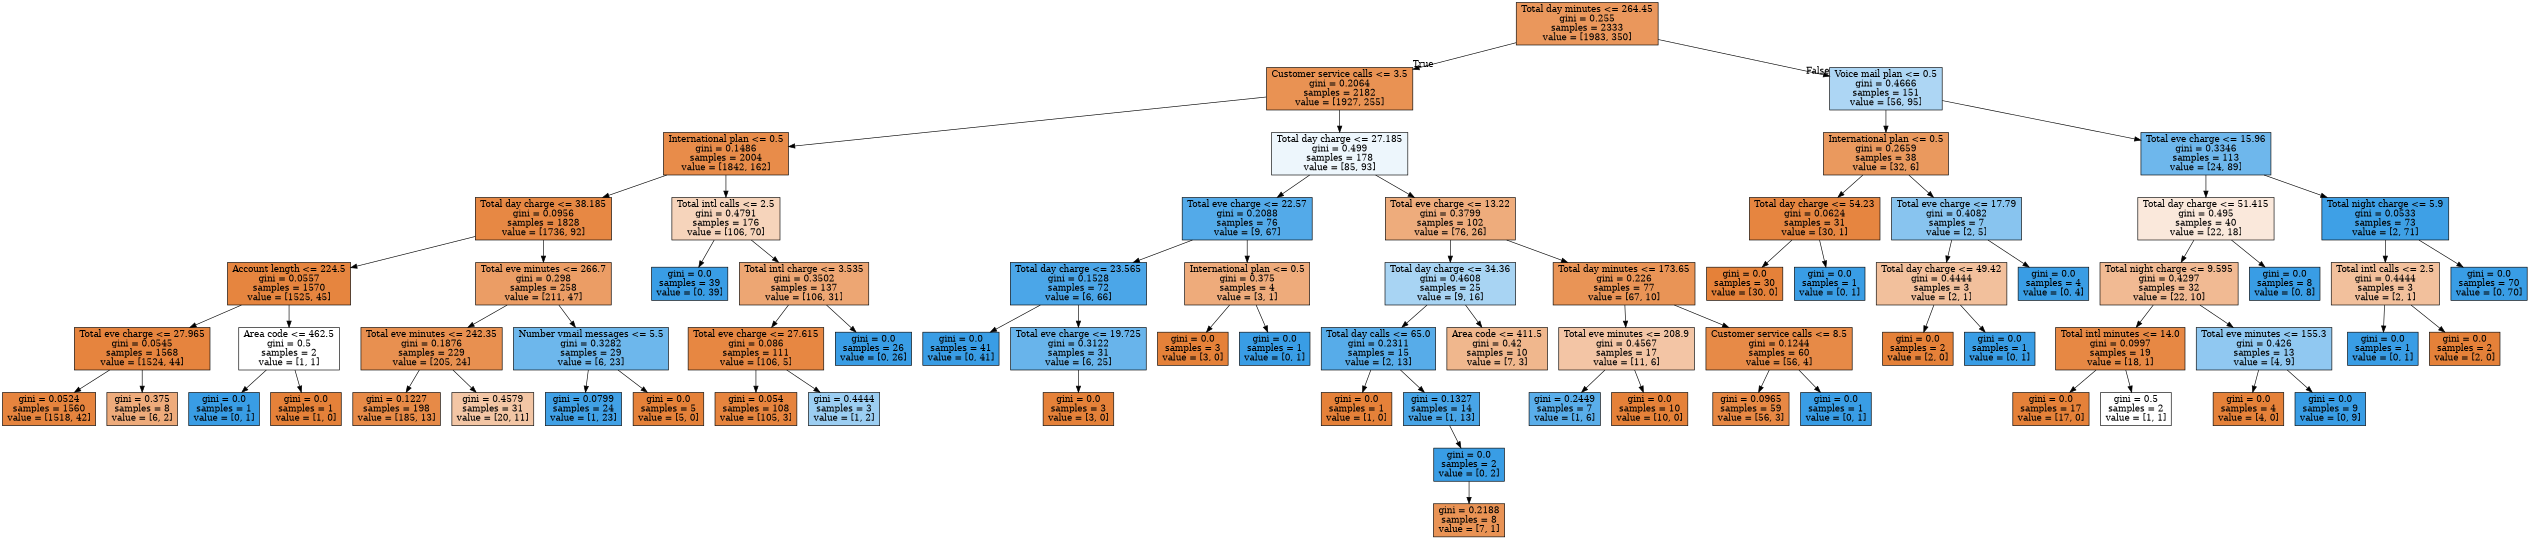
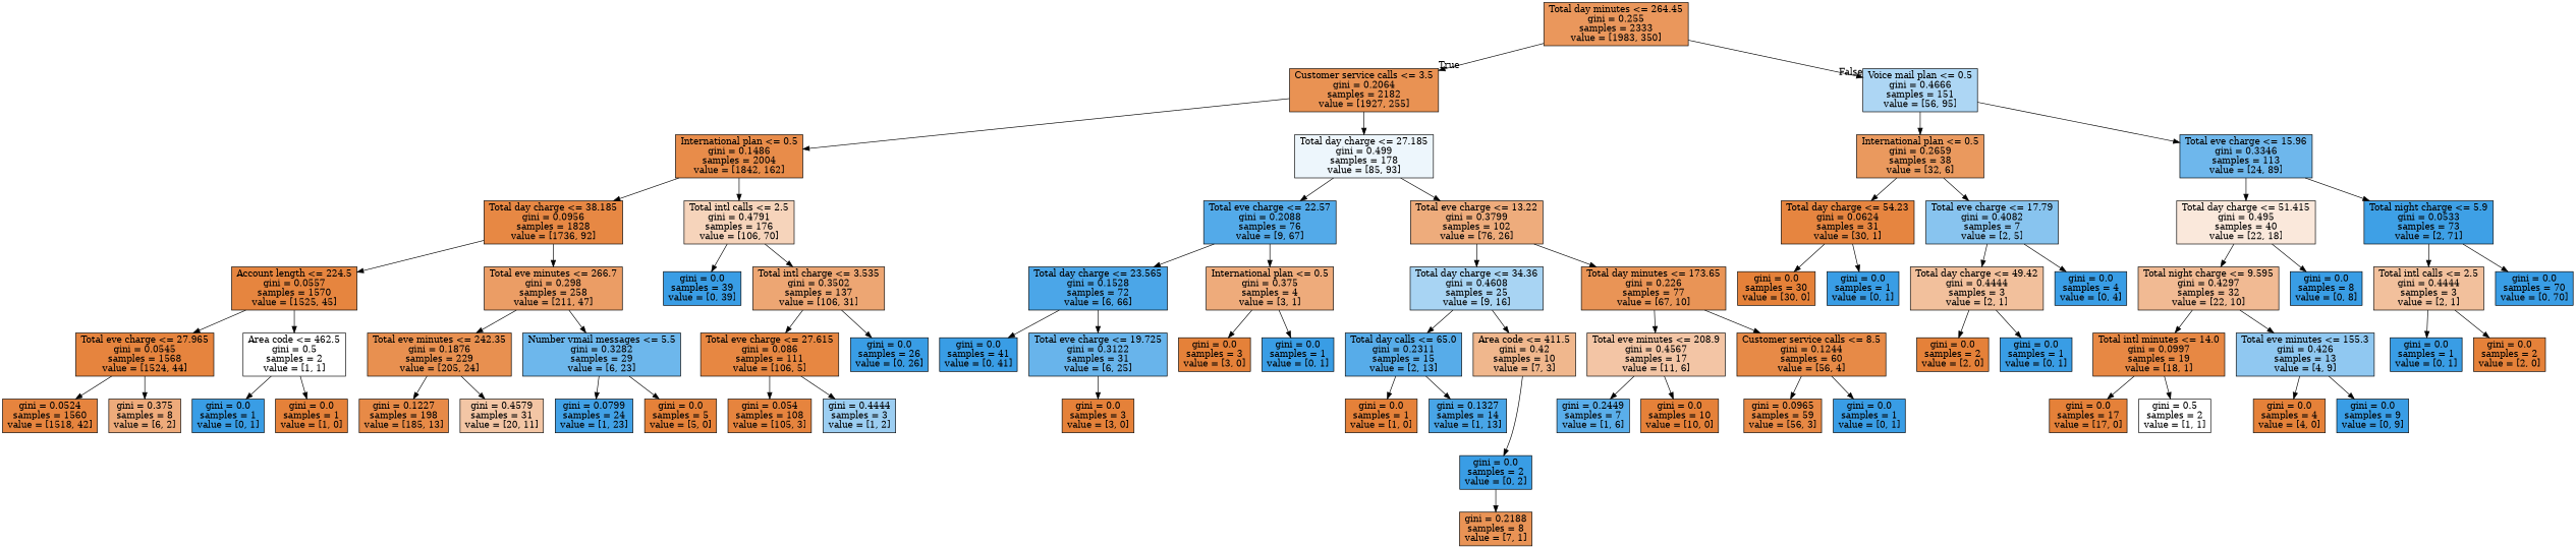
  digraph {
    node [color=black fillcolor="#399de5ff" shape=box style=filled]
    n1 [fillcolor="#e58139d2" label="Total day minutes <= 264.45\ngini = 0.255\nsamples = 2333\nvalue = [1983, 350]"]
    n2 [fillcolor="#e58139dd" label="Customer service calls <= 3.5\ngini = 0.2064\nsamples = 2182\nvalue = [1927, 255]"]
    n3 [fillcolor="#399de569" label="Voice mail plan <= 0.5\ngini = 0.4666\nsamples = 151\nvalue = [56, 95]"]
    n4 [fillcolor="#e58139e9" label="International plan <= 0.5\ngini = 0.1486\nsamples = 2004\nvalue = [1842, 162]"]
    n5 [fillcolor="#399de516" label="Total day charge <= 27.185\ngini = 0.499\nsamples = 178\nvalue = [85, 93]"]
    n6 [fillcolor="#e58139cf" label="International plan <= 0.5\ngini = 0.2659\nsamples = 38\nvalue = [32, 6]"]
    n7 [fillcolor="#399de5ba" label="Total eve charge <= 15.96\ngini = 0.3346\nsamples = 113\nvalue = [24, 89]"]
    n8 [fillcolor="#e58139f1" label="Total day charge <= 38.185\ngini = 0.0956\nsamples = 1828\nvalue = [1736, 92]"]
    n9 [fillcolor="#e5813957" label="Total intl calls <= 2.5\ngini = 0.4791\nsamples = 176\nvalue = [106, 70]"]
    n10 [fillcolor="#399de5dd" label="Total eve charge <= 22.57\ngini = 0.2088\nsamples = 76\nvalue = [9, 67]"]
    n11 [fillcolor="#e58139a8" label="Total eve charge <= 13.22\ngini = 0.3799\nsamples = 102\nvalue = [76, 26]"]
    n12 [fillcolor="#e58139f7" label="Account length <= 224.5\ngini = 0.0557\nsamples = 1570\nvalue = [1525, 45]"]
    n13 [fillcolor="#e58139c6" label="Total eve minutes <= 266.7\ngini = 0.298\nsamples = 258\nvalue = [211, 47]"]
    n14 [label="gini = 0.0\nsamples = 39\nvalue = [0, 39]"]
    n15 [fillcolor="#e58139b4" label="Total intl charge <= 3.535\ngini = 0.3502\nsamples = 137\nvalue = [106, 31]"]
    n16 [fillcolor="#e58139f8" label="Total eve charge <= 27.965\ngini = 0.0545\nsamples = 1568\nvalue = [1524, 44]"]
    n17 [fillcolor="#e5813900" label="Area code <= 462.5\ngini = 0.5\nsamples = 2\nvalue = [1, 1]"]
    n18 [fillcolor="#e58139e1" label="Total eve minutes <= 242.35\ngini = 0.1876\nsamples = 229\nvalue = [205, 24]"]
    n19 [fillcolor="#399de5bc" label="Number vmail messages <= 5.5\ngini = 0.3282\nsamples = 29\nvalue = [6, 23]"]
    n20 [fillcolor="#e58139f8" label="gini = 0.0524\nsamples = 1560\nvalue = [1518, 42]"]
    n21 [fillcolor="#e58139aa" label="gini = 0.375\nsamples = 8\nvalue = [6, 2]"]
    n22 [label="gini = 0.0\nsamples = 1\nvalue = [0, 1]"]
    n23 [fillcolor="#e58139ff" label="gini = 0.0\nsamples = 1\nvalue = [1, 0]"]
    n24 [fillcolor="#e58139ed" label="gini = 0.1227\nsamples = 198\nvalue = [185, 13]"]
    n25 [fillcolor="#e5813973" label="gini = 0.4579\nsamples = 31\nvalue = [20, 11]"]
    n26 [fillcolor="#399de5f4" label="gini = 0.0799\nsamples = 24\nvalue = [1, 23]"]
    n27 [fillcolor="#e58139ff" label="gini = 0.0\nsamples = 5\nvalue = [5, 0]"]
    n28 [fillcolor="#e58139f3" label="Total eve charge <= 27.615\ngini = 0.086\nsamples = 111\nvalue = [106, 5]"]
    n29 [label="gini = 0.0\nsamples = 26\nvalue = [0, 26]"]
    n30 [fillcolor="#e58139f8" label="gini = 0.054\nsamples = 108\nvalue = [105, 3]"]
    n31 [fillcolor="#399de57f" label="gini = 0.4444\nsamples = 3\nvalue = [1, 2]"]
    n32 [fillcolor="#399de5e8" label="Total day charge <= 23.565\ngini = 0.1528\nsamples = 72\nvalue = [6, 66]"]
    n33 [fillcolor="#e58139aa" label="International plan <= 0.5\ngini = 0.375\nsamples = 4\nvalue = [3, 1]"]
    n34 [fillcolor="#399de570" label="Total day charge <= 34.36\ngini = 0.4608\nsamples = 25\nvalue = [9, 16]"]
    n35 [fillcolor="#e58139d9" label="Total day minutes <= 173.65\ngini = 0.226\nsamples = 77\nvalue = [67, 10]"]
    n36 [label="gini = 0.0\nsamples = 41\nvalue = [0, 41]"]
    n37 [fillcolor="#399de5c2" label="Total eve charge <= 19.725\ngini = 0.3122\nsamples = 31\nvalue = [6, 25]"]
    n38 [fillcolor="#e58139ff" label="gini = 0.0\nsamples = 3\nvalue = [3, 0]"]
    n39 [label="gini = 0.0\nsamples = 1\nvalue = [0, 1]"]
    n40 [fillcolor="#e58139ff" label="gini = 0.0\nsamples = 3\nvalue = [3, 0]"]
    n41 [fillcolor="#399de5d8" label="Total day calls <= 65.0\ngini = 0.2311\nsamples = 15\nvalue = [2, 13]"]
    n42 [fillcolor="#e5813992" label="Area code <= 411.5\ngini = 0.42\nsamples = 10\nvalue = [7, 3]"]
    n43 [fillcolor="#e5813974" label="Total eve minutes <= 208.9\ngini = 0.4567\nsamples = 17\nvalue = [11, 6]"]
    n44 [fillcolor="#e58139ed" label="Customer service calls <= 8.5\ngini = 0.1244\nsamples = 60\nvalue = [56, 4]"]
    n45 [fillcolor="#e58139ff" label="gini = 0.0\nsamples = 1\nvalue = [1, 0]"]
    n46 [fillcolor="#399de5eb" label="gini = 0.1327\nsamples = 14\nvalue = [1, 13]"]
    n47 [label="gini = 0.0\nsamples = 2\nvalue = [0, 2]"]
    n48 [fillcolor="#e58139db" label="gini = 0.2188\nsamples = 8\nvalue = [7, 1]"]
    n49 [fillcolor="#399de5d4" label="gini = 0.2449\nsamples = 7\nvalue = [1, 6]"]
    n50 [fillcolor="#e58139ff" label="gini = 0.0\nsamples = 10\nvalue = [10, 0]"]
    n51 [fillcolor="#e58139f1" label="gini = 0.0965\nsamples = 59\nvalue = [56, 3]"]
    n52 [label="gini = 0.0\nsamples = 1\nvalue = [0, 1]"]
    n53 [fillcolor="#e58139f6" label="Total day charge <= 54.23\ngini = 0.0624\nsamples = 31\nvalue = [30, 1]"]
    n54 [fillcolor="#399de599" label="Total eve charge <= 17.79\ngini = 0.4082\nsamples = 7\nvalue = [2, 5]"]
    n55 [fillcolor="#e581392e" label="Total day charge <= 51.415\ngini = 0.495\nsamples = 40\nvalue = [22, 18]"]
    n56 [fillcolor="#399de5f8" label="Total night charge <= 5.9\ngini = 0.0533\nsamples = 73\nvalue = [2, 71]"]
    n57 [fillcolor="#e58139ff" label="gini = 0.0\nsamples = 30\nvalue = [30, 0]"]
    n58 [label="gini = 0.0\nsamples = 1\nvalue = [0, 1]"]
    n59 [fillcolor="#e581397f" label="Total day charge <= 49.42\ngini = 0.4444\nsamples = 3\nvalue = [2, 1]"]
    n60 [label="gini = 0.0\nsamples = 4\nvalue = [0, 4]"]
    n61 [fillcolor="#e58139ff" label="gini = 0.0\nsamples = 2\nvalue = [2, 0]"]
    n62 [label="gini = 0.0\nsamples = 1\nvalue = [0, 1]"]
    n63 [fillcolor="#e581398b" label="Total night charge <= 9.595\ngini = 0.4297\nsamples = 32\nvalue = [22, 10]"]
    n64 [label="gini = 0.0\nsamples = 8\nvalue = [0, 8]"]
    n65 [fillcolor="#e581397f" label="Total intl calls <= 2.5\ngini = 0.4444\nsamples = 3\nvalue = [2, 1]"]
    n66 [label="gini = 0.0\nsamples = 70\nvalue = [0, 70]"]
    n67 [fillcolor="#e58139f1" label="Total intl minutes <= 14.0\ngini = 0.0997\nsamples = 19\nvalue = [18, 1]"]
    n68 [fillcolor="#399de58e" label="Total eve minutes <= 155.3\ngini = 0.426\nsamples = 13\nvalue = [4, 9]"]
    n69 [fillcolor="#e58139ff" label="gini = 0.0\nsamples = 17\nvalue = [17, 0]"]
    n70 [fillcolor="#e5813900" label="gini = 0.5\nsamples = 2\nvalue = [1, 1]"]
    n71 [fillcolor="#e58139ff" label="gini = 0.0\nsamples = 4\nvalue = [4, 0]"]
    n72 [label="gini = 0.0\nsamples = 9\nvalue = [0, 9]"]
    n73 [label="gini = 0.0\nsamples = 1\nvalue = [0, 1]"]
    n74 [fillcolor="#e58139ff" label="gini = 0.0\nsamples = 2\nvalue = [2, 0]"]
    n1 -> n2 [headlabel=True labelangle=45 labeldistance=2.5]
    n1 -> n3 [headlabel=False labelangle=-45 labeldistance=2.5]
    n2 -> n4
    n2 -> n5
    n3 -> n6
    n3 -> n7
    n4 -> n8
    n4 -> n9
    n5 -> n10
    n5 -> n11
    n6 -> n53
    n6 -> n54
    n7 -> n55
    n7 -> n56
    n8 -> n12
    n8 -> n13
    n9 -> n14
    n9 -> n15
    n10 -> n32
    n10 -> n33
    n11 -> n34
    n11 -> n35
    n12 -> n16
    n12 -> n17
    n13 -> n18
    n13 -> n19
    n15 -> n28
    n15 -> n29
    n16 -> n20
    n16 -> n21
    n17 -> n22
    n17 -> n23
    n18 -> n24
    n18 -> n25
    n19 -> n26
    n19 -> n27
    n28 -> n30
    n28 -> n31
    n32 -> n36
    n32 -> n37
    n33 -> n38
    n33 -> n39
    n34 -> n41
    n34 -> n42
    n35 -> n43
    n35 -> n44
    n37 -> n40
    n41 -> n45
    n41 -> n46
-   n46 -> n47
+   n42 -> n47
    n43 -> n49
    n43 -> n50
    n44 -> n51
    n44 -> n52
    n47 -> n48
    n53 -> n57
    n53 -> n58
    n54 -> n59
    n54 -> n60
    n55 -> n63
    n55 -> n64
    n56 -> n65
    n56 -> n66
    n59 -> n61
    n59 -> n62
    n63 -> n67
    n63 -> n68
    n65 -> n73
    n65 -> n74
    n67 -> n69
    n67 -> n70
    n68 -> n71
    n68 -> n72
  }
